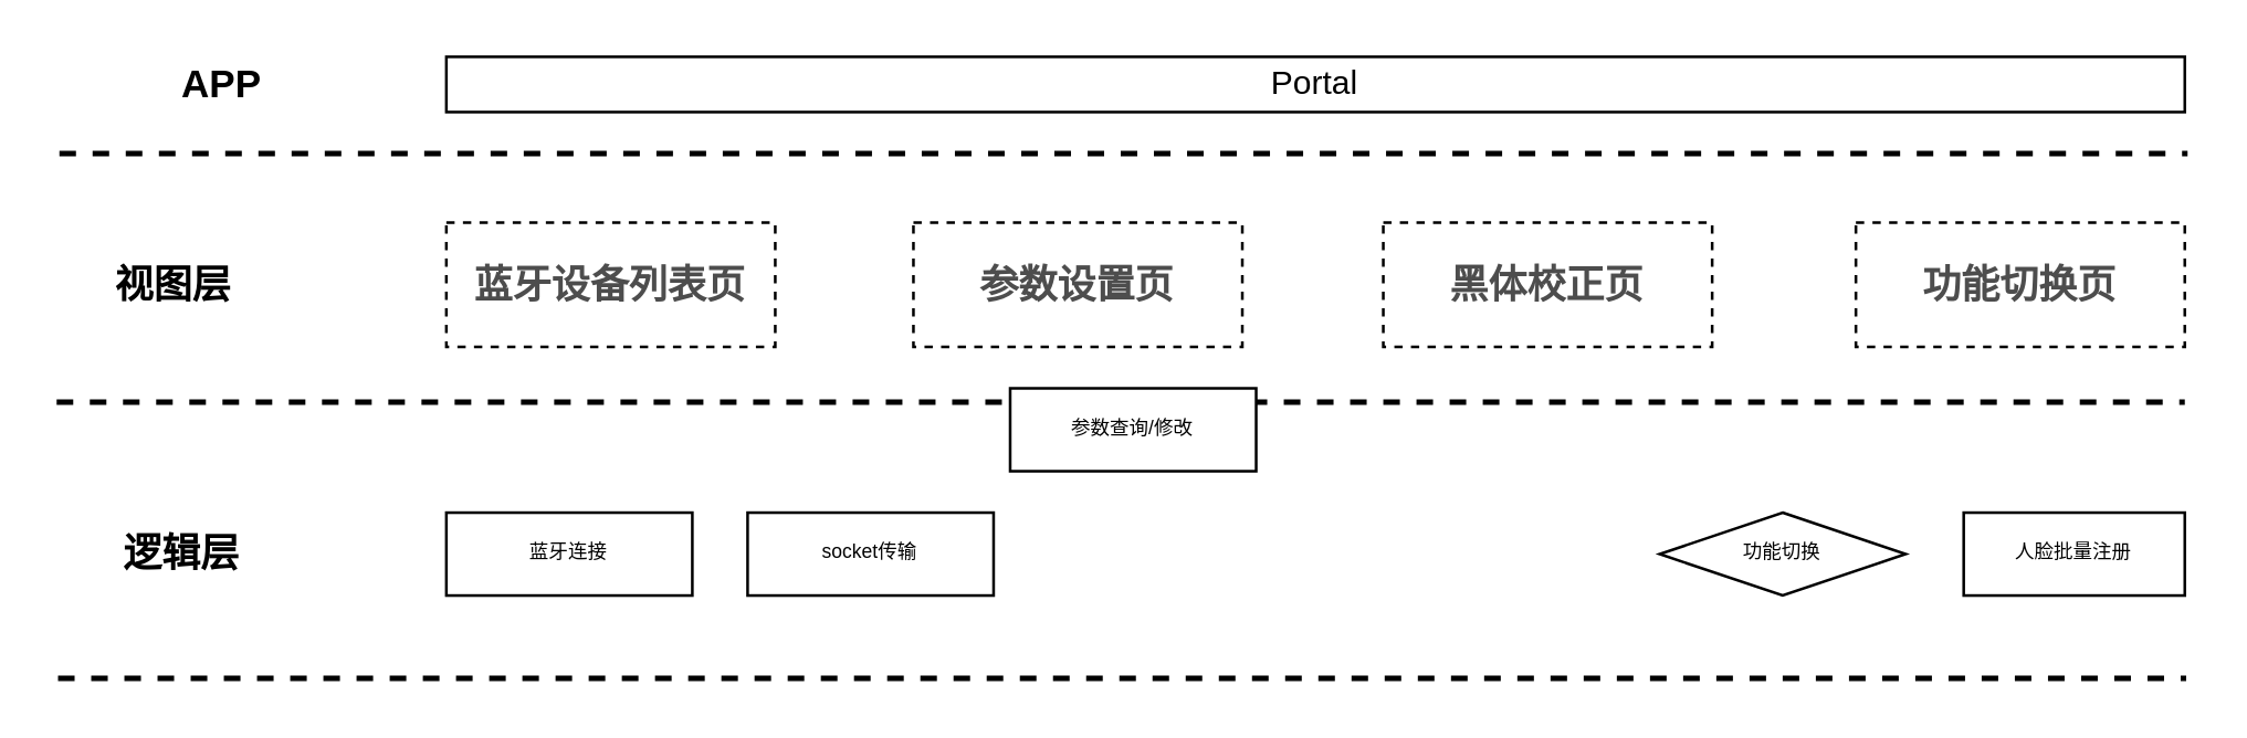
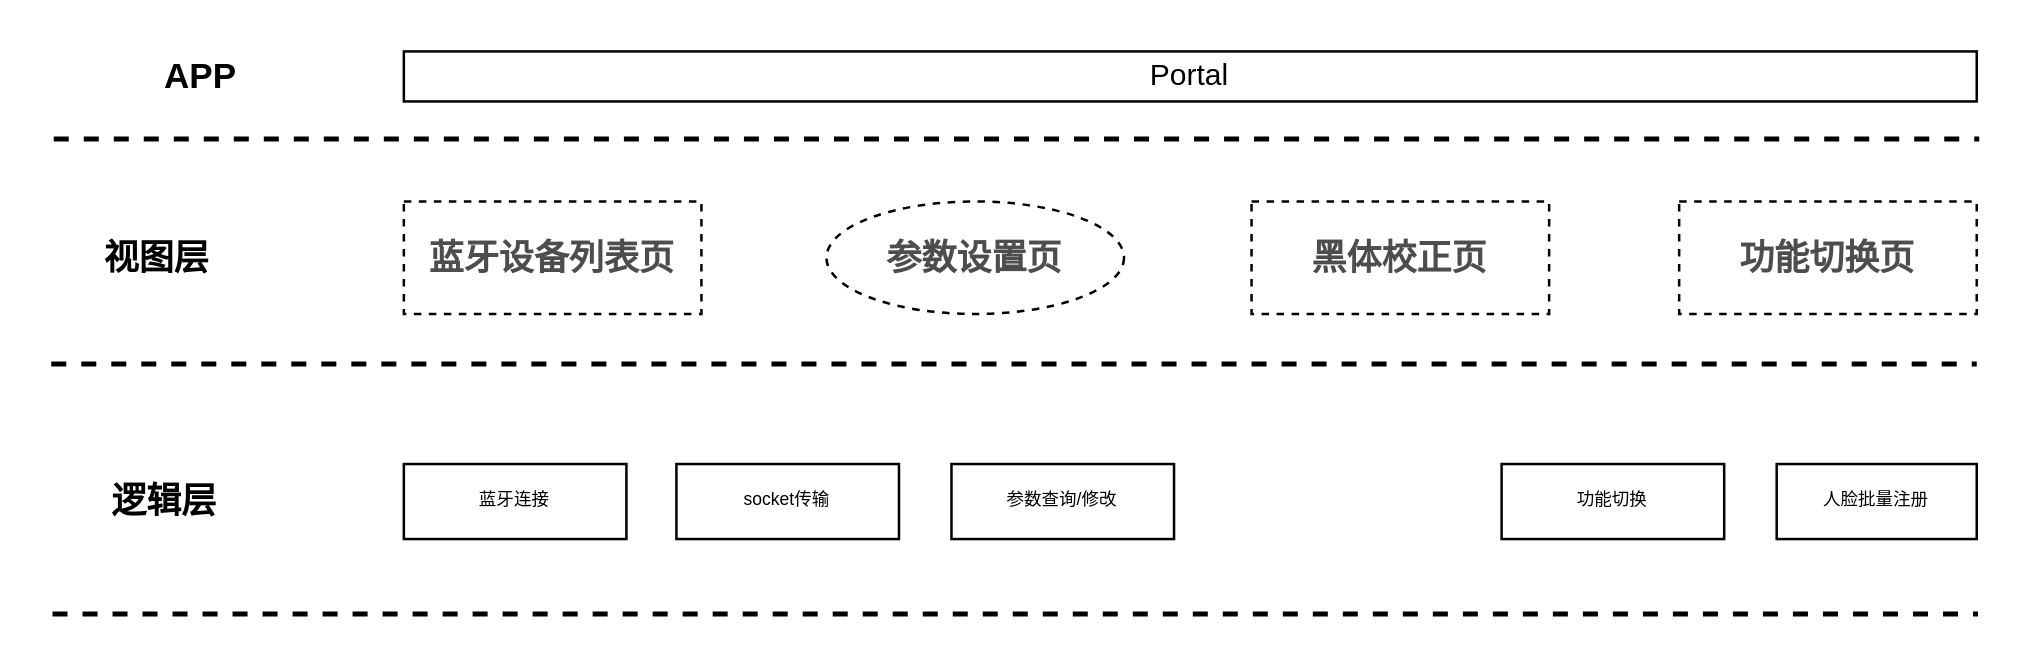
  <mxCell id="0" value="" />
  <mxCell id="1" parent="0" />
  <mxCell id="2" value="Portal" style="rounded=0;whiteSpace=wrap;html=1;" vertex="1" parent="1"><mxGeometry x="161" y="20" width="629" height="20" as="geometry" /></mxCell>
  <mxCell id="3" value="APP" style="text;html=1;strokeColor=none;fillColor=none;align=center;verticalAlign=middle;whiteSpace=wrap;rounded=0;fontSize=14;fontStyle=1" vertex="1" parent="1"><mxGeometry x="60" y="20" width="40" height="20" as="geometry" /></mxCell>
  <mxCell id="4" value="视图层" style="text;html=1;strokeColor=none;fillColor=none;align=center;verticalAlign=middle;whiteSpace=wrap;rounded=0;fontSize=14;fontStyle=1" vertex="1" parent="1"><mxGeometry x="38" y="92.5" width="49" height="20" as="geometry" /></mxCell>
  <mxCell id="5" value="" style="endArrow=none;dashed=1;html=1;strokeWidth=2;fontSize=7;" edge="1" parent="1"><mxGeometry width="50" height="50" relative="1" as="geometry"><mxPoint x="20" y="145" as="sourcePoint" /><mxPoint x="790" y="145" as="targetPoint" /></mxGeometry></mxCell>
  <mxCell id="6" value="" style="endArrow=none;dashed=1;html=1;strokeWidth=2;fontSize=7;" edge="1" parent="1"><mxGeometry width="50" height="50" relative="1" as="geometry"><mxPoint x="20.5" y="245" as="sourcePoint" /><mxPoint x="790.5" y="245" as="targetPoint" /></mxGeometry></mxCell>
  <mxCell id="7" value="蓝牙连接" style="rounded=0;whiteSpace=wrap;html=1;fontSize=7;" vertex="1" parent="1"><mxGeometry x="161" y="185" width="89" height="30" as="geometry" /></mxCell>
  <mxCell id="8" value="socket传输" style="rounded=0;whiteSpace=wrap;html=1;fontSize=7;" vertex="1" parent="1"><mxGeometry x="270" y="185" width="89" height="30" as="geometry" /></mxCell>
- <mxCell id="9" value="参数查询/修改" style="rounded=0;whiteSpace=wrap;html=1;fontSize=7;" vertex="1" parent="1"><mxGeometry x="365" y="140" width="89" height="30" as="geometry" /></mxCell>
- <mxCell id="10" value="功能切换" style="rhombus;whiteSpace=wrap;html=1;fontSize=7;" vertex="1" parent="1"><mxGeometry x="600" y="185" width="89" height="30" as="geometry" /></mxCell>
+ <mxCell id="9" value="参数查询/修改" style="rounded=0;whiteSpace=wrap;html=1;fontSize=7;" vertex="1" parent="1"><mxGeometry x="380" y="185" width="89" height="30" as="geometry" /></mxCell>
+ <mxCell id="10" value="功能切换" style="rounded=0;whiteSpace=wrap;html=1;fontSize=7;" vertex="1" parent="1"><mxGeometry x="600" y="185" width="89" height="30" as="geometry" /></mxCell>
  <mxCell id="11" value="人脸批量注册" style="rounded=0;whiteSpace=wrap;html=1;fontSize=7;" vertex="1" parent="1"><mxGeometry x="710" y="185" width="80" height="30" as="geometry" /></mxCell>
  <mxCell id="12" value="逻辑层" style="text;html=1;strokeColor=none;fillColor=none;align=center;verticalAlign=middle;whiteSpace=wrap;rounded=0;fontSize=14;fontStyle=1" vertex="1" parent="1"><mxGeometry x="38" y="190" width="55" height="20" as="geometry" /></mxCell>
  <mxCell id="13" value="" style="endArrow=none;dashed=1;html=1;strokeWidth=2;fontSize=7;" edge="1" parent="1"><mxGeometry width="50" height="50" relative="1" as="geometry"><mxPoint x="21" y="55" as="sourcePoint" /><mxPoint x="791" y="55" as="targetPoint" /></mxGeometry></mxCell>
  <mxCell id="14" value="&lt;font color=&quot;#4d4d4d&quot;&gt;&lt;b&gt;蓝牙设备列表页&lt;/b&gt;&lt;/font&gt;" style="rounded=0;whiteSpace=wrap;html=1;fontSize=14;dashed=1;verticalAlign=middle;" vertex="1" parent="1"><mxGeometry x="161" y="80" width="119" height="45" as="geometry" /></mxCell>
- <mxCell id="15" value="&lt;font color=&quot;#4d4d4d&quot;&gt;&lt;b&gt;参数设置页&lt;/b&gt;&lt;/font&gt;" style="rounded=0;whiteSpace=wrap;html=1;fontSize=14;dashed=1;verticalAlign=middle;" vertex="1" parent="1"><mxGeometry x="330" y="80" width="119" height="45" as="geometry" /></mxCell>
+ <mxCell id="15" value="&lt;font color=&quot;#4d4d4d&quot;&gt;&lt;b&gt;参数设置页&lt;/b&gt;&lt;/font&gt;" style="ellipse;whiteSpace=wrap;html=1;fontSize=14;dashed=1;verticalAlign=middle;" vertex="1" parent="1"><mxGeometry x="330" y="80" width="119" height="45" as="geometry" /></mxCell>
  <mxCell id="16" value="&lt;font color=&quot;#4d4d4d&quot;&gt;&lt;b&gt;黑体校正页&lt;/b&gt;&lt;/font&gt;" style="rounded=0;whiteSpace=wrap;html=1;fontSize=14;dashed=1;verticalAlign=middle;" vertex="1" parent="1"><mxGeometry x="500" y="80" width="119" height="45" as="geometry" /></mxCell>
  <mxCell id="17" value="&lt;font color=&quot;#4d4d4d&quot;&gt;&lt;b&gt;功能切换页&lt;/b&gt;&lt;/font&gt;" style="rounded=0;whiteSpace=wrap;html=1;fontSize=14;dashed=1;verticalAlign=middle;" vertex="1" parent="1"><mxGeometry x="671" y="80" width="119" height="45" as="geometry" /></mxCell>
